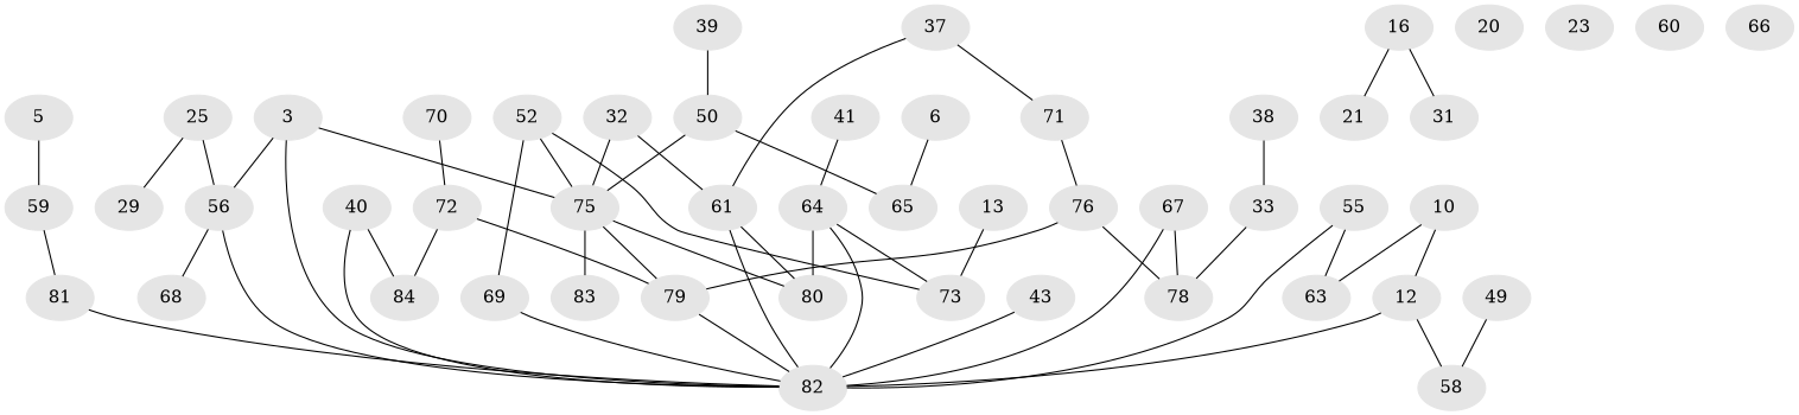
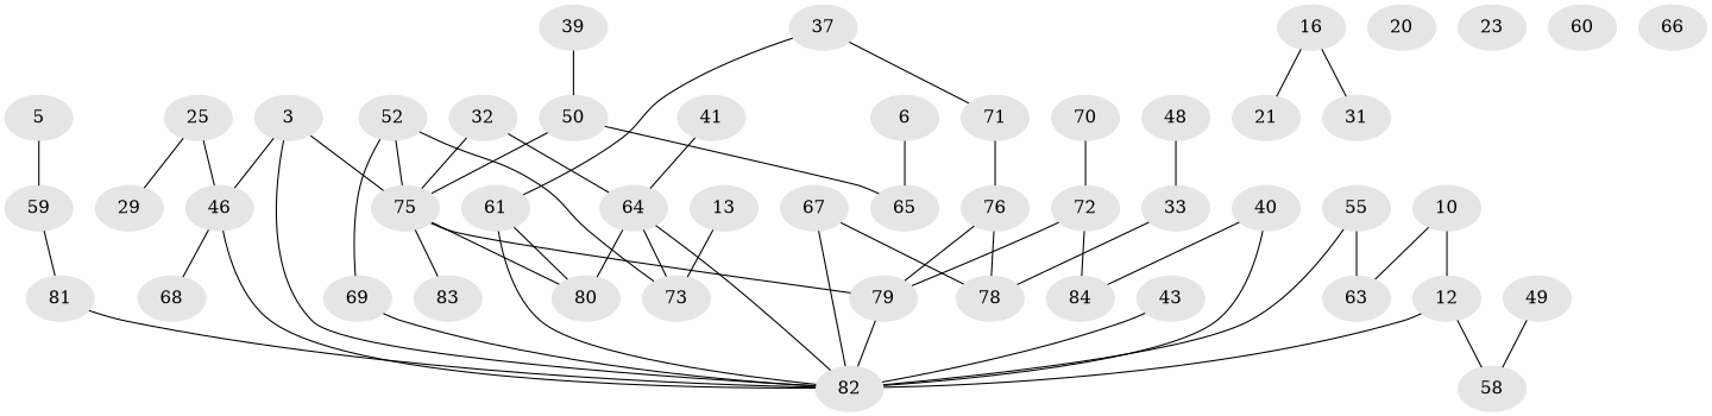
  graph {
    node [color=gray90 style=filled]
-   56 [super="+46"]
+   56 [super="+46" label=46]
    82 [super="+8+16+77+74"]
    68
    3
    75 [super="+4+51"]
    80 [super="+18"]
    79 [super="+1+26+44"]
    83
    5
    59
    81
    6
    65
    12 [super="+7"]
    58
    10
    63
    73 [super="+57"]
    13
    n20 [label=16]
    21
    31
    20
    23
    25
    29
    61 [super="+27"]
    32
    33 [super="+9"]
    78
    37
    71
    50 [super="+45"]
    39
    40
    84
    64 [super="+28+11"]
    41
    43
-   48 [label=38]
+   48
    49
    69
    76
    55
    60
    n46 [label=52]
    66
    67
    72 [super="+47"]
    70
    56 -- 82
    56 -- 68
    3 -- 56 [weight=2]
    3 -- 82 [weight=2]
    3 -- 75
    75 -- 80 [weight=2]
    75 -- 79
    75 -- 83
    79 -- 82 [weight=2]
    5 -- 59
    59 -- 81
    81 -- 82
    6 -- 65
    12 -- 82 [weight=4]
    12 -- 58
    10 -- 12
    10 -- 63
    13 -- 73
    n20 -- 21
    n20 -- 31
    25 -- 56 [weight=2]
    25 -- 29
    61 -- 82
    61 -- 80
    32 -- 75
-   32 -- 61
+   32 -- 64
    33 -- 78 [weight=2]
    37 -- 61
    37 -- 71
    71 -- 76
    50 -- 75
    50 -- 65
    39 -- 50
    40 -- 82
    40 -- 84
    64 -- 82 [weight=2]
    64 -- 80 [weight=3]
    64 -- 73
    41 -- 64
    43 -- 82
    48 -- 33
    49 -- 58
    69 -- 82
    76 -- 79
    76 -- 78
    55 -- 82
    55 -- 63
    n46 -- 75
    n46 -- 73
    n46 -- 69
    67 -- 82
    67 -- 78
    72 -- 79
    72 -- 84
    70 -- 72
  }
